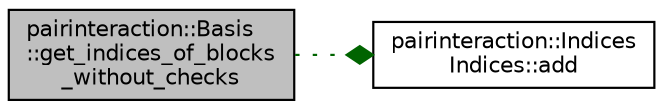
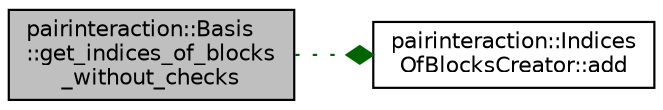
  digraph {
    rankdir=LR
    node [color=black fontname=Helvetica fontsize=10 shape=record]
    n1 [fillcolor=grey75 fontcolor=black height=0.2 label="pairinteraction::Basis\l::get_indices_of_blocks\l_without_checks" style=filled width=0.4]
-   n2 [height=0.2 label="pairinteraction::Indices\lIndices::add" width=0.4]
+   n2 [height=0.2 label="pairinteraction::Indices\lOfBlocksCreator::add" width=0.4]
    n1 -> n2 [color=darkgreen fontname=Helvetica fontsize=10 labelfontname=Helvetica labelfontsize=10 style=dotted arrowhead=diamond]
  }
